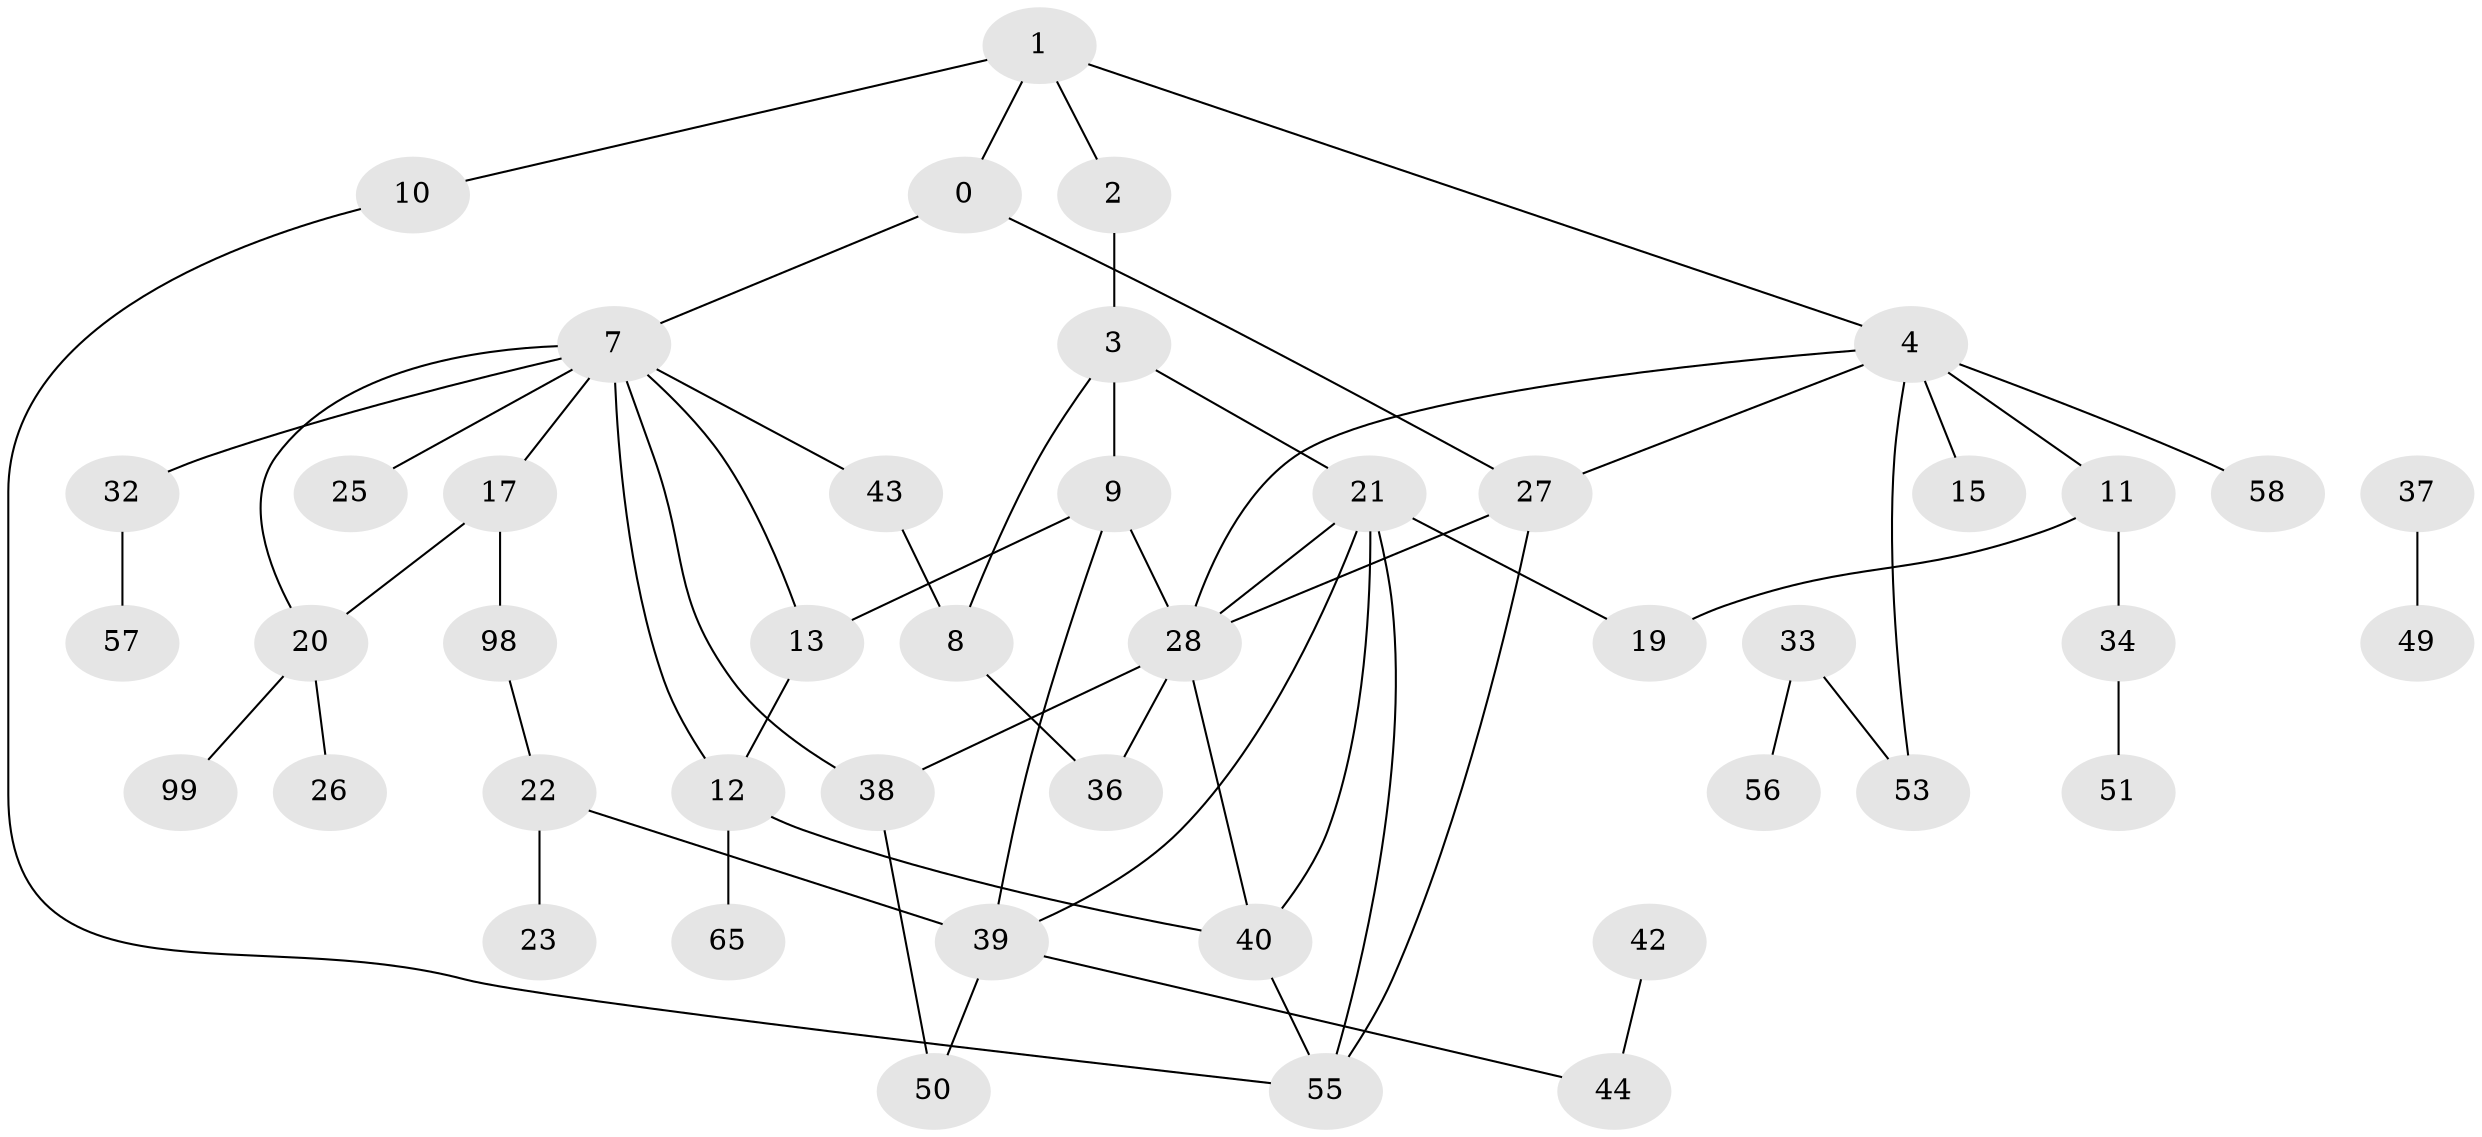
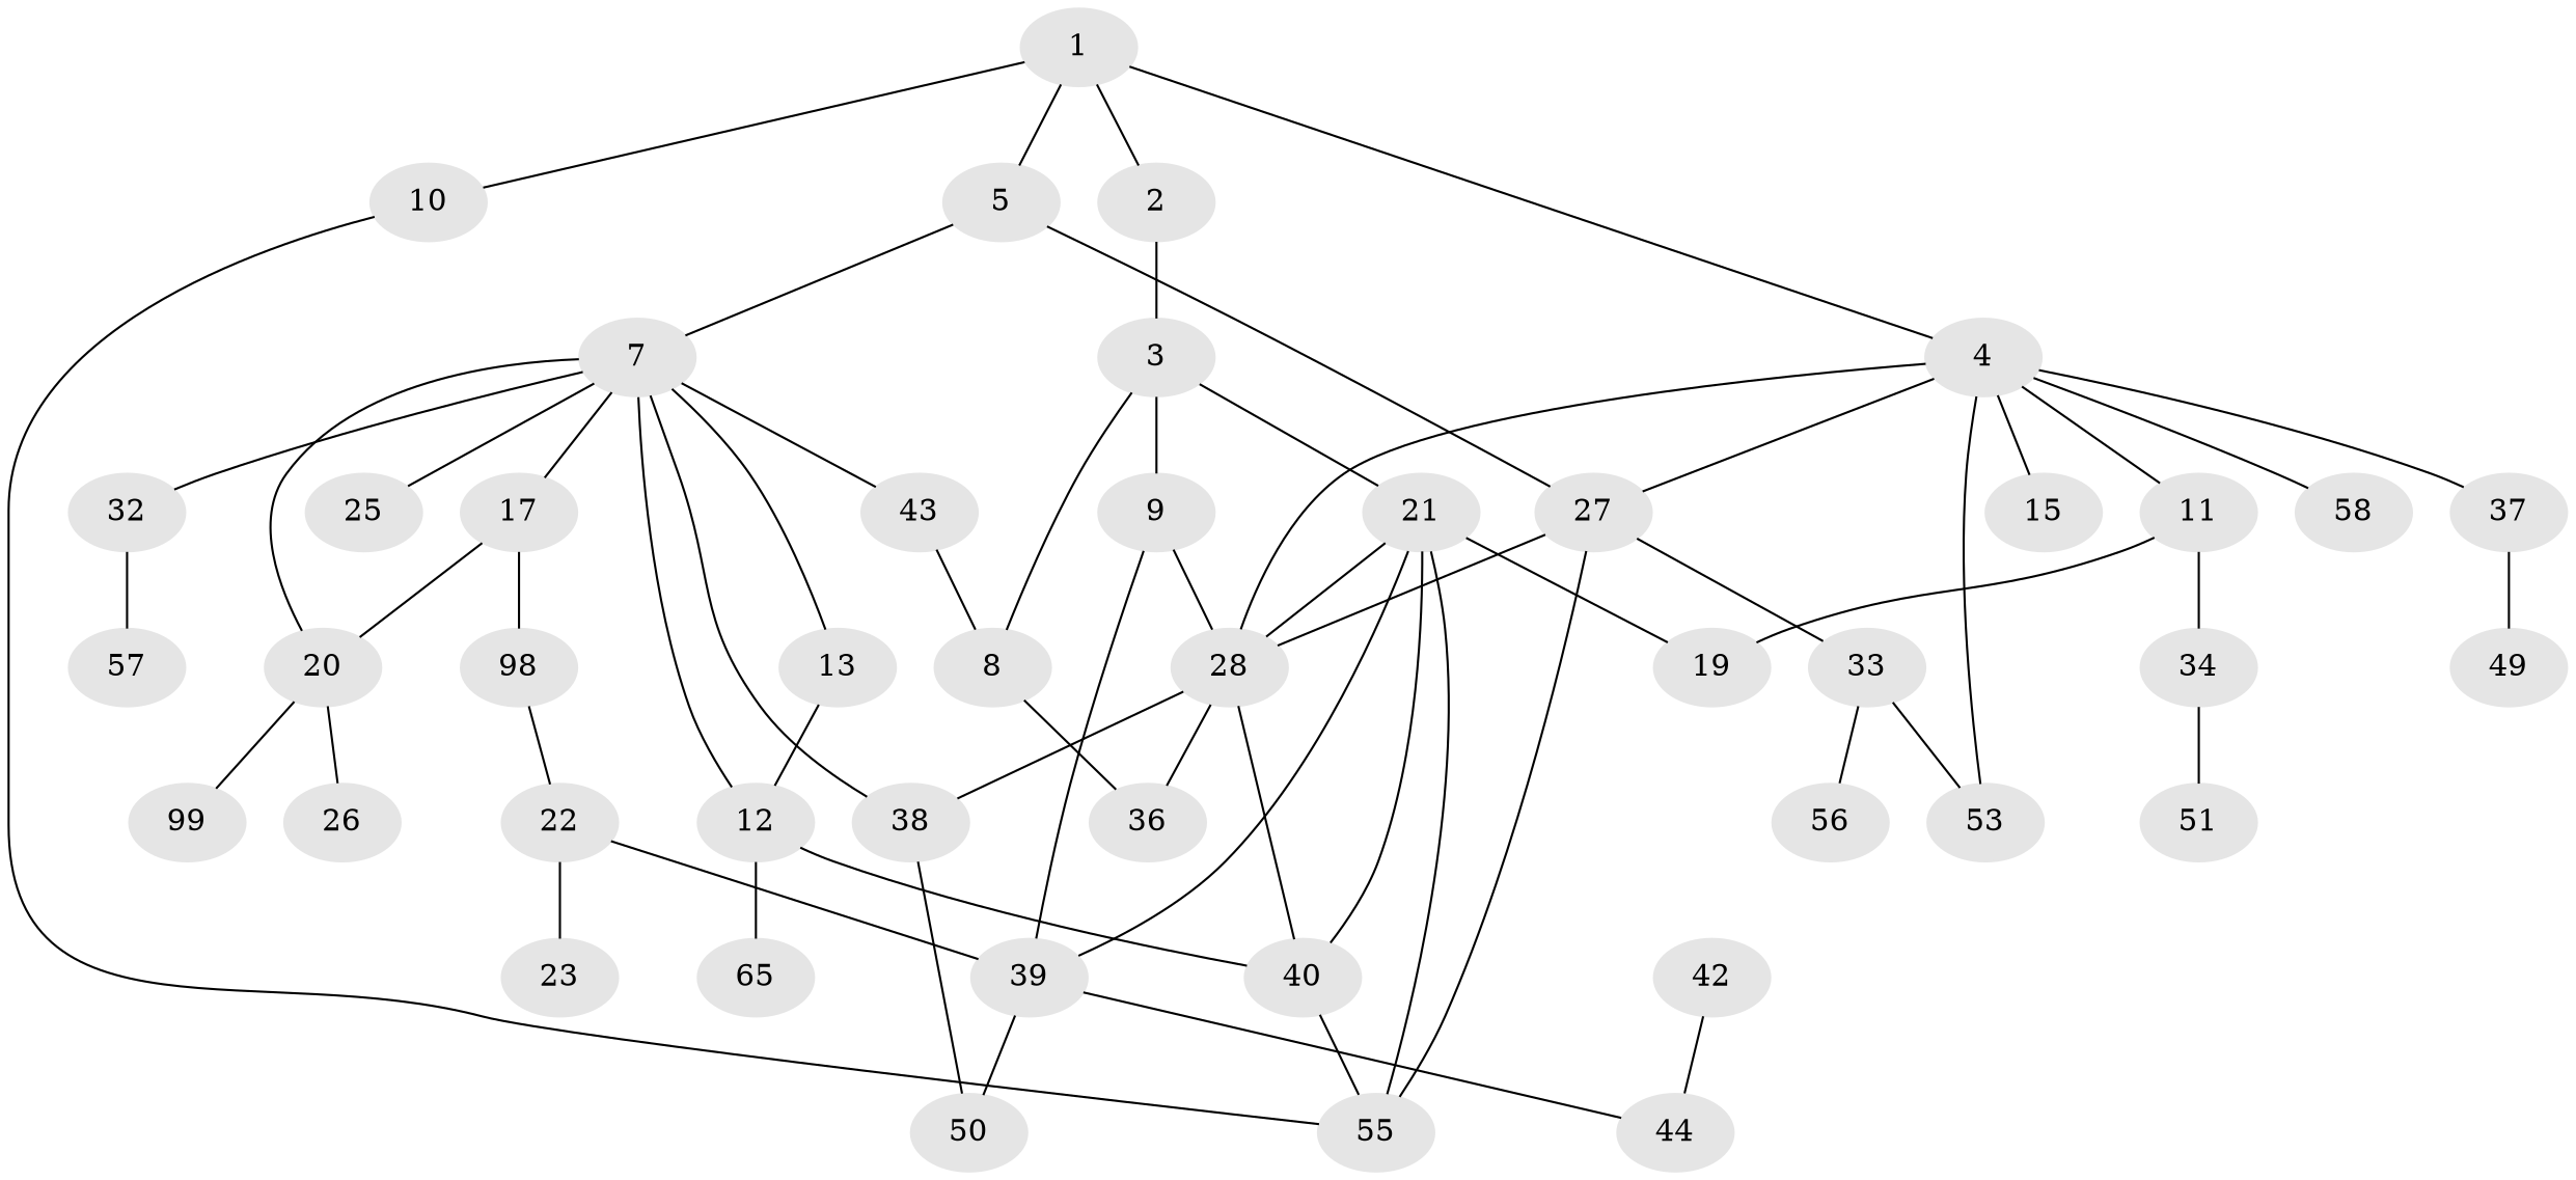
  graph {
    node [color=gray90 style=filled]
    1
    2
    4 [super="+16"]
-   5 [label=0]
+   5
    10
    3 [super="+6"]
    11
    15 [super="+45"]
    27 [super="+41"]
    28 [super="+34"]
    37
    53 [super="+62"]
    58
    7 [super="+52+12"]
    55
    8
    9 [super="+30+47"]
    21
    36
    13
    39 [super="+46"]
    19
    40
    n24 [label=34 super="+61"]
    33
    38
    49
    n28 [label=12]
    17
    20
    25
    32
    43
    65
    n35 [label=98]
    26
    n37 [label=99]
    57
    50
    44
    51
    22
    23
    42
    56 [super="+64+60"]
    1 -- 2
    1 -- 4
    1 -- 5
    1 -- 10
    2 -- 3
    4 -- 11
    4 -- 15
    4 -- 27
    4 -- 28
+   4 -- 37
    4 -- 53
    4 -- 58
    5 -- 27
    5 -- 7
    10 -- 55
    3 -- 8
    3 -- 9
    3 -- 21
    11 -- 19
    11 -- n24
    27 -- 28
    27 -- 55
+   27 -- 33
    28 -- 36
    28 -- 40
    28 -- 38
    37 -- 49
    7 -- 13
    7 -- 38
    7 -- n28
    7 -- 17
    7 -- 20
    7 -- 25
    7 -- 32
    7 -- 43
    8 -- 36
    9 -- 28
-   9 -- 13
    9 -- 39
    21 -- 28
    21 -- 55
    21 -- 39
    21 -- 19
    21 -- 40
    13 -- n28
    39 -- 50
    39 -- 44
    40 -- 55
    n24 -- 51
    33 -- 53
    33 -- 56
    38 -- 50
    n28 -- 40
    n28 -- 65
    17 -- 20
    17 -- n35
    20 -- 26
    20 -- n37
    32 -- 57
    43 -- 8
    n35 -- 22
    22 -- 39
    22 -- 23
    42 -- 44
  }
